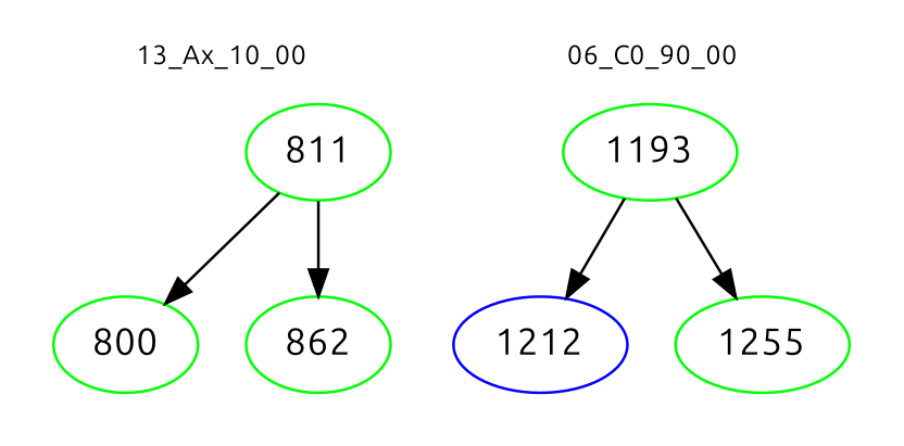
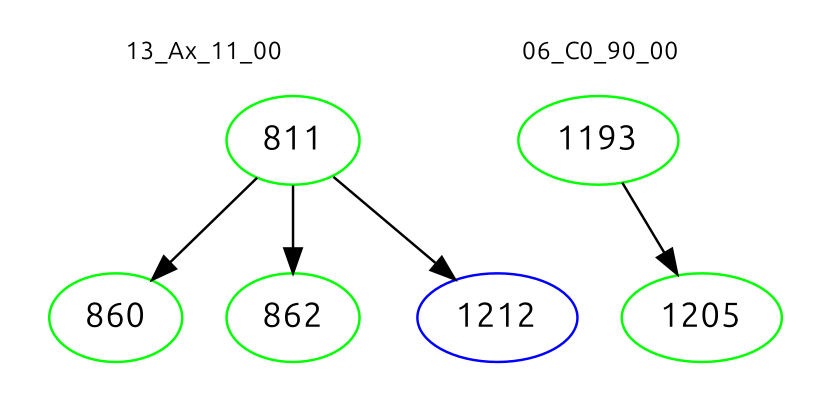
  digraph {
    fontname=Ubuntu
    node [color=green fontname=Ubuntu]
    edge [color=black fontname=Ubuntu]
    n1 [label=811]
-   n2 [label=800]
+   n2 [label=860]
    n3 [label=862]
    n4 [label=1193]
-   n5 [label=1255]
+   n5 [label=1205]
    n6 [color=blue label=1212]
    subgraph cluster_1 {
      color=white
      fontsize=10
-     label="13_Ax_10_00"
+     label="13_Ax_11_00"
      n1
      n2
      n3
    }
    subgraph cluster_2 {
      color=white
      fontsize=10
      label="06_C0_90_00"
      n4
      n5
      n6
    }
    n1 -> n2
    n1 -> n3
    n4 -> n5
-   n4 -> n6
+   n1 -> n6
  }
